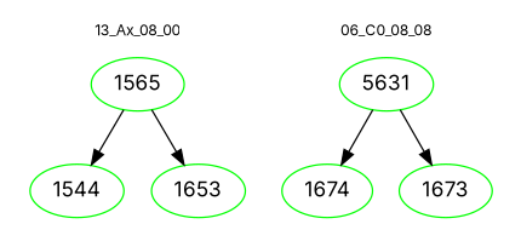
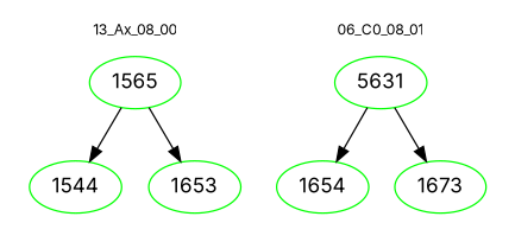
  digraph {
    fontname=Inter
    node [color=green fontname=Inter]
    edge [color=black fontname=Inter]
    n1 [label=1565]
    n2 [label=1544]
    n3 [label=1653]
    n4 [label=5631]
-   n5 [label=1674]
+   n5 [label=1654]
    n6 [label=1673]
    subgraph cluster_1 {
      color=white
      fontsize=10
      label="13_Ax_08_00"
      n1
      n2
      n3
    }
    subgraph cluster_2 {
      color=white
      fontsize=10
-     label="06_C0_08_08"
+     label="06_C0_08_01"
      n4
      n5
      n6
    }
    n1 -> n2
    n1 -> n3
    n4 -> n5
    n4 -> n6
  }
